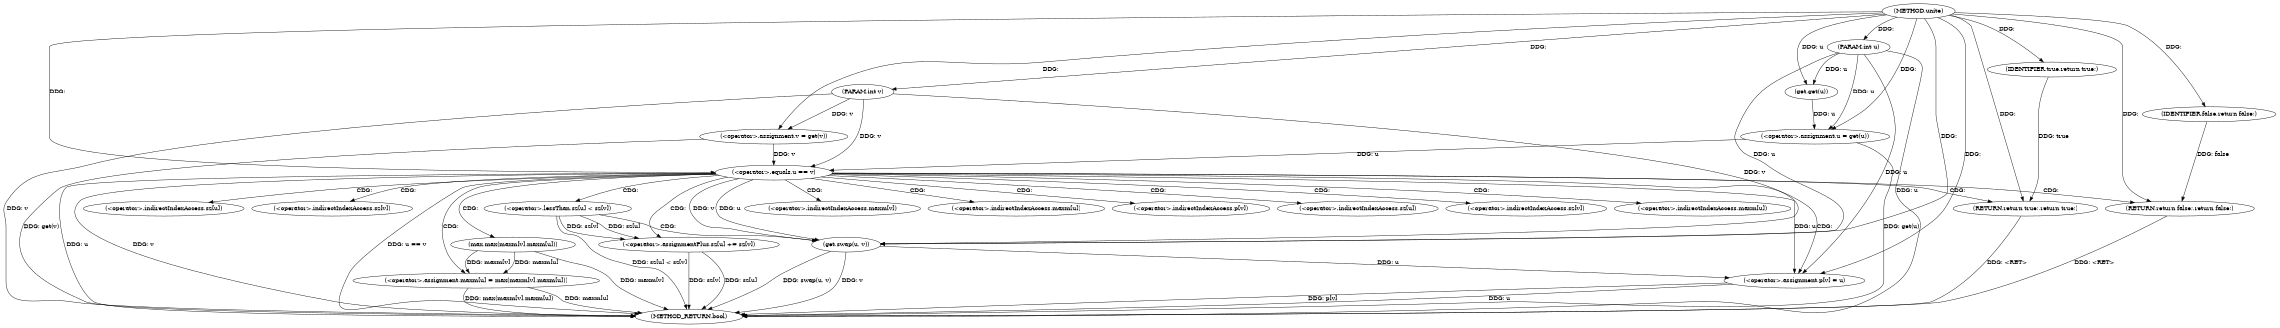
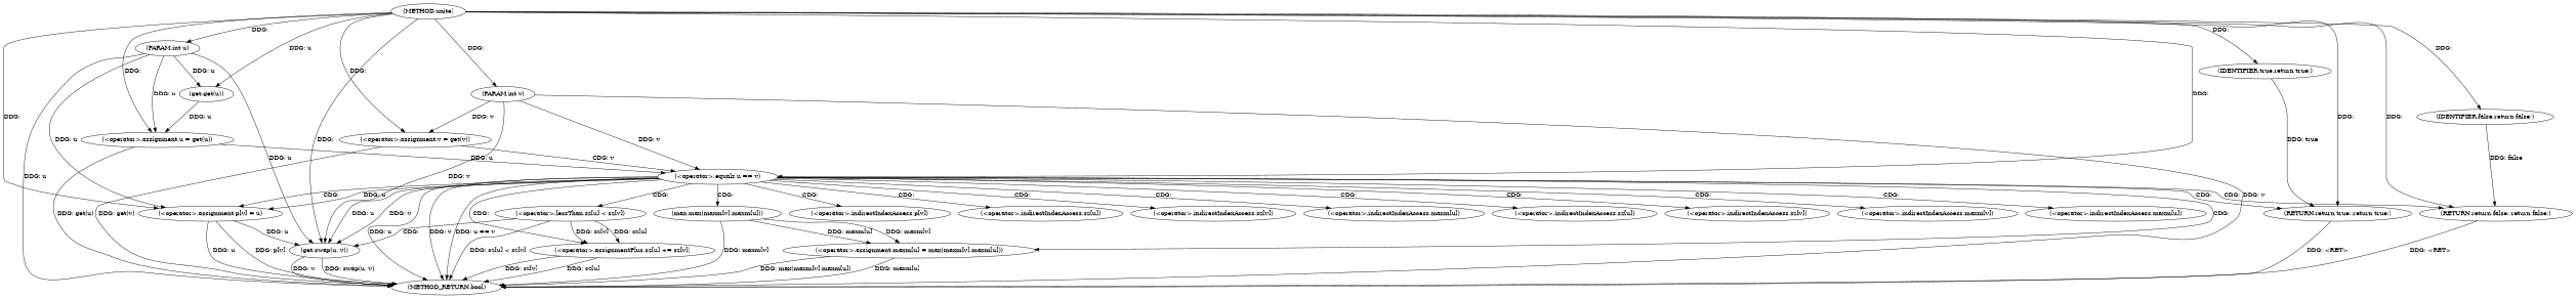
  digraph {
    n1 [label="(METHOD,unite)"]
    n2 [label="(PARAM,int u)"]
    n3 [label="(PARAM,int v)"]
    n4 [label="(<operator>.assignment,u = get(u))"]
    n5 [label="(<operator>.assignment,v = get(v))"]
    n6 [label="(<operator>.assignment,p[v] = u)"]
    n7 [label="(RETURN,return true;,return true;)"]
    n8 [label="(<operator>.equals,u == v)"]
    n9 [label="(RETURN,return false;,return false;)"]
    n10 [label="(get,swap(u, v))"]
    n11 [label="(IDENTIFIER,true,return true;)"]
    n12 [label="(get,get(u))"]
    n13 [label="(IDENTIFIER,false,return false;)"]
    n14 [label="(METHOD_RETURN,bool)"]
    n15 [label="(<operator>.assignmentPlus,sz[u] += sz[v])"]
    n16 [label="(<operator>.assignment,maxm[u] = max(maxm[v],maxm[u]))"]
    n17 [label="(<operator>.lessThan,sz[u] < sz[v])"]
    n18 [label="(max,max(maxm[v],maxm[u]))"]
    n19 [label="(<operator>.indirectIndexAccess,p[v])"]
    n20 [label="(<operator>.indirectIndexAccess,sz[u])"]
    n21 [label="(<operator>.indirectIndexAccess,sz[v])"]
    n22 [label="(<operator>.indirectIndexAccess,maxm[u])"]
    n23 [label="(<operator>.indirectIndexAccess,sz[u])"]
    n24 [label="(<operator>.indirectIndexAccess,sz[v])"]
    n25 [label="(<operator>.indirectIndexAccess,maxm[v])"]
    n26 [label="(<operator>.indirectIndexAccess,maxm[u])"]
    n1 -> n2 [label="DDG: "]
    n1 -> n3 [label="DDG: "]
    n1 -> n4 [label="DDG: "]
    n1 -> n5 [label="DDG: "]
    n1 -> n6 [label="DDG: "]
    n1 -> n7 [label="DDG: "]
    n1 -> n8 [label="DDG: "]
    n1 -> n9 [label="DDG: "]
    n1 -> n10 [label="DDG: "]
    n1 -> n11 [label="DDG: "]
    n1 -> n12 [label="DDG: u"]
    n1 -> n13 [label="DDG: "]
    n2 -> n4 [label="DDG: u"]
    n2 -> n6 [label="DDG: u"]
    n2 -> n10 [label="DDG: u"]
    n2 -> n12 [label="DDG: u"]
    n2 -> n14 [label="DDG: u"]
    n3 -> n5 [label="DDG: v"]
    n3 -> n8 [label="DDG: v"]
    n3 -> n10 [label="DDG: v"]
    n3 -> n14 [label="DDG: v"]
    n4 -> n8 [label="DDG: u"]
    n4 -> n14 [label="DDG: get(u)"]
-   n5 -> n8 [label="DDG: v"]
+   n5 -> n8 [label="CDG: v"]
    n5 -> n14 [label="DDG: get(v)"]
    n6 -> n14 [label="DDG: p[v]"]
    n6 -> n14 [label="DDG: u"]
    n7 -> n14 [label="DDG: <RET>"]
    n8 -> n6 [label="DDG: u"]
    n8 -> n6 [label="CDG: "]
    n8 -> n7 [label="CDG: "]
    n8 -> n9 [label="CDG: "]
    n8 -> n10 [label="DDG: u"]
    n8 -> n10 [label="DDG: v"]
    n8 -> n14 [label="DDG: u"]
    n8 -> n14 [label="DDG: v"]
    n8 -> n14 [label="DDG: u == v"]
    n8 -> n15 [label="CDG: "]
    n8 -> n16 [label="CDG: "]
    n8 -> n17 [label="CDG: "]
    n8 -> n18 [label="CDG: "]
    n8 -> n19 [label="CDG: "]
    n8 -> n20 [label="CDG: "]
    n8 -> n21 [label="CDG: "]
    n8 -> n22 [label="CDG: "]
    n8 -> n23 [label="CDG: "]
    n8 -> n24 [label="CDG: "]
    n8 -> n25 [label="CDG: "]
    n8 -> n26 [label="CDG: "]
    n9 -> n14 [label="DDG: <RET>"]
-   n10 -> n6 [label="DDG: u"]
+   n6 -> n10 [label="DDG: u"]
    n10 -> n14 [label="DDG: v"]
    n10 -> n14 [label="DDG: swap(u, v)"]
    n11 -> n7 [label="DDG: true"]
    n12 -> n4 [label="DDG: u"]
    n13 -> n9 [label="DDG: false"]
    n15 -> n14 [label="DDG: sz[u]"]
    n15 -> n14 [label="DDG: sz[v]"]
    n16 -> n14 [label="DDG: maxm[u]"]
    n16 -> n14 [label="DDG: max(maxm[v],maxm[u])"]
    n17 -> n10 [label="CDG: "]
    n17 -> n14 [label="DDG: sz[u] < sz[v]"]
    n17 -> n15 [label="DDG: sz[v]"]
    n17 -> n15 [label="DDG: sz[u]"]
    n18 -> n14 [label="DDG: maxm[v]"]
    n18 -> n16 [label="DDG: maxm[u]"]
    n18 -> n16 [label="DDG: maxm[v]"]
  }
